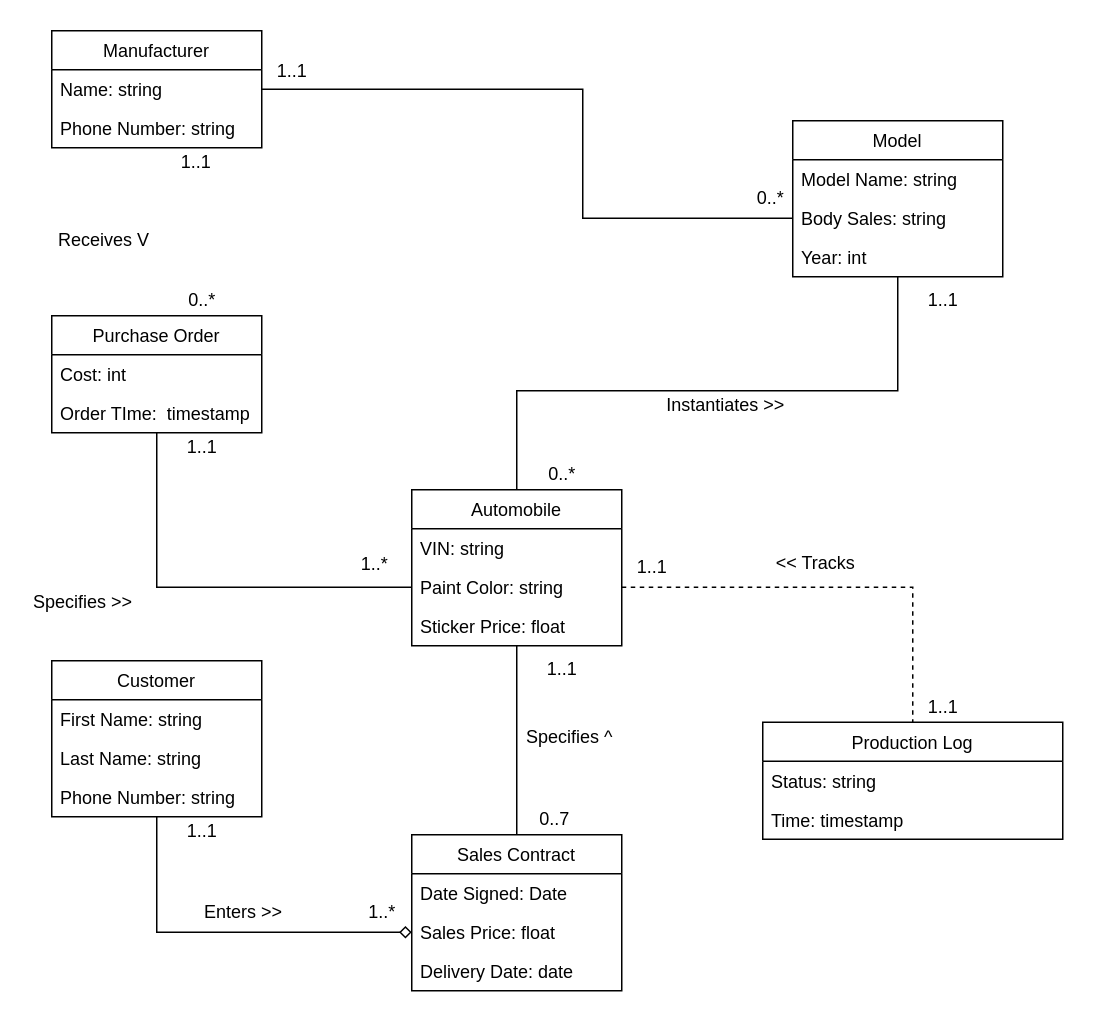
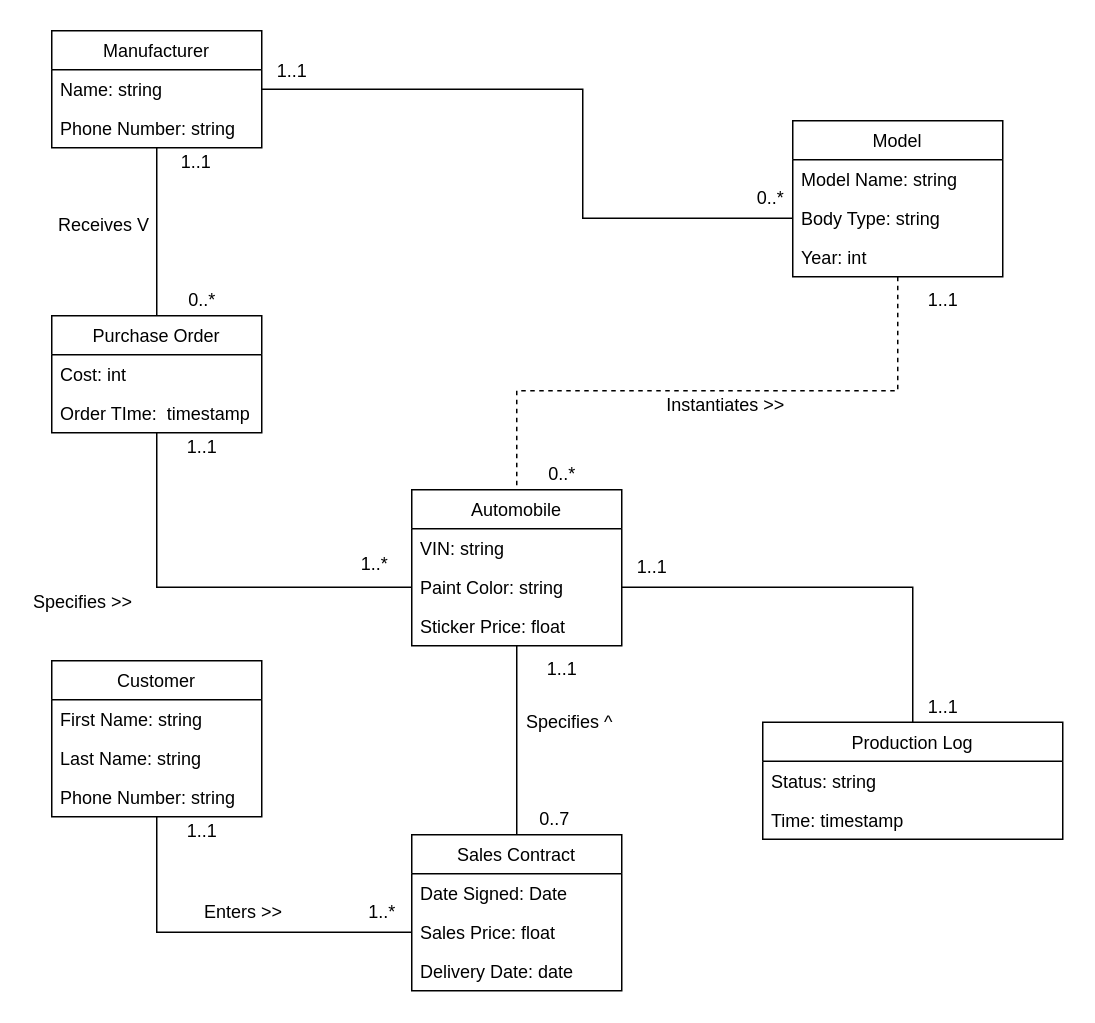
  <mxCell id="0" />
  <mxCell id="1" parent="0" />
- <mxCell id="2" style="rounded=0;orthogonalLoop=1;jettySize=auto;html=1;entryX=0.5;entryY=0;entryDx=0;entryDy=0;verticalAlign=middle;endArrow=none;endFill=0;edgeStyle=orthogonalEdgeStyle;" parent="1" source="3" target="8" edge="1"><mxGeometry relative="1" as="geometry"><Array as="points"><mxPoint x="598" y="260" /><mxPoint x="344" y="260" /></Array></mxGeometry></mxCell>
+ <mxCell id="2" style="rounded=0;orthogonalLoop=1;jettySize=auto;html=1;entryX=0.5;entryY=0;entryDx=0;entryDy=0;verticalAlign=middle;endArrow=none;endFill=0;edgeStyle=orthogonalEdgeStyle;dashed=1;" parent="1" source="3" target="8" edge="1"><mxGeometry relative="1" as="geometry"><Array as="points"><mxPoint x="598" y="260" /><mxPoint x="344" y="260" /></Array></mxGeometry></mxCell>
  <mxCell id="3" value="Model" style="swimlane;fontStyle=0;childLayout=stackLayout;horizontal=1;startSize=26;fillColor=none;horizontalStack=0;resizeParent=1;resizeParentMax=0;resizeLast=0;collapsible=1;marginBottom=0;" parent="1" vertex="1"><mxGeometry x="528" y="80" width="140" height="104" as="geometry" /></mxCell>
  <mxCell id="4" value="Model Name: string" style="text;strokeColor=none;fillColor=none;align=left;verticalAlign=top;spacingLeft=4;spacingRight=4;overflow=hidden;rotatable=0;points=[[0,0.5],[1,0.5]];portConstraint=eastwest;" parent="3" vertex="1"><mxGeometry y="26" width="140" height="26" as="geometry" /></mxCell>
- <mxCell id="5" value="Body Sales: string" style="text;strokeColor=none;fillColor=none;align=left;verticalAlign=top;spacingLeft=4;spacingRight=4;overflow=hidden;rotatable=0;points=[[0,0.5],[1,0.5]];portConstraint=eastwest;" parent="3" vertex="1"><mxGeometry y="52" width="140" height="26" as="geometry" /></mxCell>
+ <mxCell id="5" value="Body Type: string" style="text;strokeColor=none;fillColor=none;align=left;verticalAlign=top;spacingLeft=4;spacingRight=4;overflow=hidden;rotatable=0;points=[[0,0.5],[1,0.5]];portConstraint=eastwest;" parent="3" vertex="1"><mxGeometry y="52" width="140" height="26" as="geometry" /></mxCell>
  <mxCell id="6" value="Year: int" style="text;strokeColor=none;fillColor=none;align=left;verticalAlign=top;spacingLeft=4;spacingRight=4;overflow=hidden;rotatable=0;points=[[0,0.5],[1,0.5]];portConstraint=eastwest;" parent="3" vertex="1"><mxGeometry y="78" width="140" height="26" as="geometry" /></mxCell>
  <mxCell id="7" style="edgeStyle=none;rounded=0;orthogonalLoop=1;jettySize=auto;html=1;entryX=0.5;entryY=0;entryDx=0;entryDy=0;endArrow=none;endFill=0;" parent="1" source="8" target="26" edge="1"><mxGeometry relative="1" as="geometry" /></mxCell>
  <mxCell id="8" value="Automobile" style="swimlane;fontStyle=0;childLayout=stackLayout;horizontal=1;startSize=26;fillColor=none;horizontalStack=0;resizeParent=1;resizeParentMax=0;resizeLast=0;collapsible=1;marginBottom=0;" parent="1" vertex="1"><mxGeometry x="274" y="326" width="140" height="104" as="geometry" /></mxCell>
  <mxCell id="9" value="VIN: string" style="text;strokeColor=none;fillColor=none;align=left;verticalAlign=top;spacingLeft=4;spacingRight=4;overflow=hidden;rotatable=0;points=[[0,0.5],[1,0.5]];portConstraint=eastwest;" parent="8" vertex="1"><mxGeometry y="26" width="140" height="26" as="geometry" /></mxCell>
  <mxCell id="10" value="Paint Color: string" style="text;strokeColor=none;fillColor=none;align=left;verticalAlign=top;spacingLeft=4;spacingRight=4;overflow=hidden;rotatable=0;points=[[0,0.5],[1,0.5]];portConstraint=eastwest;" parent="8" vertex="1"><mxGeometry y="52" width="140" height="26" as="geometry" /></mxCell>
  <mxCell id="11" value="Sticker Price: float" style="text;strokeColor=none;fillColor=none;align=left;verticalAlign=top;spacingLeft=4;spacingRight=4;overflow=hidden;rotatable=0;points=[[0,0.5],[1,0.5]];portConstraint=eastwest;" parent="8" vertex="1"><mxGeometry y="78" width="140" height="26" as="geometry" /></mxCell>
  <mxCell id="12" value="1..1" style="text;html=1;resizable=0;autosize=1;align=center;verticalAlign=middle;points=[];fillColor=none;strokeColor=none;rounded=0;" parent="1" vertex="1"><mxGeometry x="608" y="190" width="40" height="20" as="geometry" /></mxCell>
  <mxCell id="13" value="0..*" style="text;html=1;resizable=0;autosize=1;align=center;verticalAlign=middle;points=[];fillColor=none;strokeColor=none;rounded=0;" parent="1" vertex="1"><mxGeometry x="359" y="306" width="30" height="20" as="geometry" /></mxCell>
+ <mxCell id="14" style="edgeStyle=orthogonalEdgeStyle;rounded=0;orthogonalLoop=1;jettySize=auto;html=1;entryX=0.5;entryY=0;entryDx=0;entryDy=0;endArrow=none;endFill=0;" parent="1" source="15" target="19" edge="1"><mxGeometry relative="1" as="geometry" /></mxCell>
  <mxCell id="15" value="Manufacturer" style="swimlane;fontStyle=0;childLayout=stackLayout;horizontal=1;startSize=26;fillColor=none;horizontalStack=0;resizeParent=1;resizeParentMax=0;resizeLast=0;collapsible=1;marginBottom=0;" parent="1" vertex="1"><mxGeometry x="34" y="20" width="140" height="78" as="geometry" /></mxCell>
  <mxCell id="16" value="Name: string" style="text;strokeColor=none;fillColor=none;align=left;verticalAlign=top;spacingLeft=4;spacingRight=4;overflow=hidden;rotatable=0;points=[[0,0.5],[1,0.5]];portConstraint=eastwest;" parent="15" vertex="1"><mxGeometry y="26" width="140" height="26" as="geometry" /></mxCell>
  <mxCell id="17" value="Phone Number: string" style="text;strokeColor=none;fillColor=none;align=left;verticalAlign=top;spacingLeft=4;spacingRight=4;overflow=hidden;rotatable=0;points=[[0,0.5],[1,0.5]];portConstraint=eastwest;" parent="15" vertex="1"><mxGeometry y="52" width="140" height="26" as="geometry" /></mxCell>
  <mxCell id="18" style="edgeStyle=none;rounded=0;orthogonalLoop=1;jettySize=auto;html=1;entryX=0;entryY=0.5;entryDx=0;entryDy=0;endArrow=none;endFill=0;" parent="1" source="19" target="10" edge="1"><mxGeometry relative="1" as="geometry"><Array as="points"><mxPoint x="104" y="391" /></Array></mxGeometry></mxCell>
  <mxCell id="19" value="Purchase Order" style="swimlane;fontStyle=0;childLayout=stackLayout;horizontal=1;startSize=26;fillColor=none;horizontalStack=0;resizeParent=1;resizeParentMax=0;resizeLast=0;collapsible=1;marginBottom=0;" parent="1" vertex="1"><mxGeometry x="34" y="210" width="140" height="78" as="geometry" /></mxCell>
  <mxCell id="20" value="Cost: int" style="text;strokeColor=none;fillColor=none;align=left;verticalAlign=top;spacingLeft=4;spacingRight=4;overflow=hidden;rotatable=0;points=[[0,0.5],[1,0.5]];portConstraint=eastwest;" parent="19" vertex="1"><mxGeometry y="26" width="140" height="26" as="geometry" /></mxCell>
  <mxCell id="21" value="Order TIme:  timestamp" style="text;strokeColor=none;fillColor=none;align=left;verticalAlign=top;spacingLeft=4;spacingRight=4;overflow=hidden;rotatable=0;points=[[0,0.5],[1,0.5]];portConstraint=eastwest;" parent="19" vertex="1"><mxGeometry y="52" width="140" height="26" as="geometry" /></mxCell>
  <mxCell id="22" value="1..1" style="text;html=1;resizable=0;autosize=1;align=center;verticalAlign=middle;points=[];fillColor=none;strokeColor=none;rounded=0;" parent="1" vertex="1"><mxGeometry x="114" y="288" width="40" height="20" as="geometry" /></mxCell>
  <mxCell id="23" value="1..*" style="text;html=1;resizable=0;autosize=1;align=center;verticalAlign=middle;points=[];fillColor=none;strokeColor=none;rounded=0;" parent="1" vertex="1"><mxGeometry x="234" y="366" width="30" height="20" as="geometry" /></mxCell>
  <mxCell id="24" value="1..1" style="text;html=1;resizable=0;autosize=1;align=center;verticalAlign=middle;points=[];fillColor=none;strokeColor=none;rounded=0;" parent="1" vertex="1"><mxGeometry x="110" y="98" width="40" height="20" as="geometry" /></mxCell>
  <mxCell id="25" value="0..*" style="text;html=1;resizable=0;autosize=1;align=center;verticalAlign=middle;points=[];fillColor=none;strokeColor=none;rounded=0;" parent="1" vertex="1"><mxGeometry x="119" y="190" width="30" height="20" as="geometry" /></mxCell>
  <mxCell id="26" value="Sales Contract" style="swimlane;fontStyle=0;childLayout=stackLayout;horizontal=1;startSize=26;fillColor=none;horizontalStack=0;resizeParent=1;resizeParentMax=0;resizeLast=0;collapsible=1;marginBottom=0;" parent="1" vertex="1"><mxGeometry x="274" y="556" width="140" height="104" as="geometry" /></mxCell>
  <mxCell id="27" value="Date Signed: Date" style="text;strokeColor=none;fillColor=none;align=left;verticalAlign=top;spacingLeft=4;spacingRight=4;overflow=hidden;rotatable=0;points=[[0,0.5],[1,0.5]];portConstraint=eastwest;" parent="26" vertex="1"><mxGeometry y="26" width="140" height="26" as="geometry" /></mxCell>
  <mxCell id="28" value="Sales Price: float" style="text;strokeColor=none;fillColor=none;align=left;verticalAlign=top;spacingLeft=4;spacingRight=4;overflow=hidden;rotatable=0;points=[[0,0.5],[1,0.5]];portConstraint=eastwest;" parent="26" vertex="1"><mxGeometry y="52" width="140" height="26" as="geometry" /></mxCell>
  <mxCell id="29" value="Delivery Date: date" style="text;strokeColor=none;fillColor=none;align=left;verticalAlign=top;spacingLeft=4;spacingRight=4;overflow=hidden;rotatable=0;points=[[0,0.5],[1,0.5]];portConstraint=eastwest;" parent="26" vertex="1"><mxGeometry y="78" width="140" height="26" as="geometry" /></mxCell>
- <mxCell id="30" style="edgeStyle=none;rounded=0;orthogonalLoop=1;jettySize=auto;html=1;entryX=0;entryY=0.5;entryDx=0;entryDy=0;endArrow=diamond;endFill=0;" parent="1" source="31" target="28" edge="1"><mxGeometry relative="1" as="geometry"><Array as="points"><mxPoint x="104" y="621" /></Array></mxGeometry></mxCell>
+ <mxCell id="30" style="edgeStyle=none;rounded=0;orthogonalLoop=1;jettySize=auto;html=1;entryX=0;entryY=0.5;entryDx=0;entryDy=0;endArrow=none;endFill=0;" parent="1" source="31" target="28" edge="1"><mxGeometry relative="1" as="geometry"><Array as="points"><mxPoint x="104" y="621" /></Array></mxGeometry></mxCell>
  <mxCell id="31" value="Customer" style="swimlane;fontStyle=0;childLayout=stackLayout;horizontal=1;startSize=26;fillColor=none;horizontalStack=0;resizeParent=1;resizeParentMax=0;resizeLast=0;collapsible=1;marginBottom=0;" parent="1" vertex="1"><mxGeometry x="34" y="440" width="140" height="104" as="geometry" /></mxCell>
  <mxCell id="32" value="First Name: string" style="text;strokeColor=none;fillColor=none;align=left;verticalAlign=top;spacingLeft=4;spacingRight=4;overflow=hidden;rotatable=0;points=[[0,0.5],[1,0.5]];portConstraint=eastwest;" parent="31" vertex="1"><mxGeometry y="26" width="140" height="26" as="geometry" /></mxCell>
  <mxCell id="33" value="Last Name: string" style="text;strokeColor=none;fillColor=none;align=left;verticalAlign=top;spacingLeft=4;spacingRight=4;overflow=hidden;rotatable=0;points=[[0,0.5],[1,0.5]];portConstraint=eastwest;" parent="31" vertex="1"><mxGeometry y="52" width="140" height="26" as="geometry" /></mxCell>
  <mxCell id="34" value="Phone Number: string" style="text;strokeColor=none;fillColor=none;align=left;verticalAlign=top;spacingLeft=4;spacingRight=4;overflow=hidden;rotatable=0;points=[[0,0.5],[1,0.5]];portConstraint=eastwest;" parent="31" vertex="1"><mxGeometry y="78" width="140" height="26" as="geometry" /></mxCell>
  <mxCell id="35" value="1..1" style="text;html=1;resizable=0;autosize=1;align=center;verticalAlign=middle;points=[];fillColor=none;strokeColor=none;rounded=0;" parent="1" vertex="1"><mxGeometry x="114" y="544" width="40" height="20" as="geometry" /></mxCell>
  <mxCell id="36" value="1..*" style="text;html=1;resizable=0;autosize=1;align=center;verticalAlign=middle;points=[];fillColor=none;strokeColor=none;rounded=0;" parent="1" vertex="1"><mxGeometry x="239" y="598" width="30" height="20" as="geometry" /></mxCell>
  <mxCell id="37" value="1..1" style="text;html=1;resizable=0;autosize=1;align=center;verticalAlign=middle;points=[];fillColor=none;strokeColor=none;rounded=0;" parent="1" vertex="1"><mxGeometry x="354" y="436" width="40" height="20" as="geometry" /></mxCell>
  <mxCell id="38" value="0..7" style="text;html=1;resizable=0;autosize=1;align=center;verticalAlign=middle;points=[];fillColor=none;strokeColor=none;rounded=0;" parent="1" vertex="1"><mxGeometry x="349" y="536" width="40" height="20" as="geometry" /></mxCell>
- <mxCell id="39" value="Receives V" style="text;strokeColor=none;fillColor=none;html=1;align=center;verticalAlign=middle;whiteSpace=wrap;rounded=0;hachureGap=4;" parent="1" vertex="1"><mxGeometry x="34" y="150" width="70" height="20" as="geometry" /></mxCell>
+ <mxCell id="39" value="Receives V" style="text;strokeColor=none;fillColor=none;html=1;align=center;verticalAlign=middle;whiteSpace=wrap;rounded=0;hachureGap=4;" parent="1" vertex="1"><mxGeometry x="34" y="140" width="70" height="20" as="geometry" /></mxCell>
  <mxCell id="40" value="Specifies &amp;gt;&amp;gt;" style="text;strokeColor=none;fillColor=none;html=1;align=center;verticalAlign=middle;whiteSpace=wrap;rounded=0;hachureGap=4;" parent="1" vertex="1"><mxGeometry x="20" y="391" width="70" height="20" as="geometry" /></mxCell>
  <mxCell id="41" value="Enters &amp;gt;&amp;gt;" style="text;strokeColor=none;fillColor=none;html=1;align=center;verticalAlign=middle;whiteSpace=wrap;rounded=0;hachureGap=4;" parent="1" vertex="1"><mxGeometry x="134" y="598" width="56" height="20" as="geometry" /></mxCell>
  <mxCell id="42" value="Instantiates &amp;gt;&amp;gt;" style="text;html=1;resizable=0;autosize=1;align=center;verticalAlign=middle;points=[];fillColor=none;strokeColor=none;rounded=0;" parent="1" vertex="1"><mxGeometry x="438" y="260" width="90" height="20" as="geometry" /></mxCell>
- <mxCell id="43" value="Specifies ^" style="text;html=1;resizable=0;autosize=1;align=center;verticalAlign=middle;points=[];fillColor=none;strokeColor=none;rounded=0;" parent="1" vertex="1"><mxGeometry x="344" y="481" width="70" height="20" as="geometry" /></mxCell>
+ <mxCell id="43" value="Specifies ^" style="text;html=1;resizable=0;autosize=1;align=center;verticalAlign=middle;points=[];fillColor=none;strokeColor=none;rounded=0;" parent="1" vertex="1"><mxGeometry x="344" y="471" width="70" height="20" as="geometry" /></mxCell>
  <mxCell id="44" value="Production Log" style="swimlane;fontStyle=0;childLayout=stackLayout;horizontal=1;startSize=26;fillColor=none;horizontalStack=0;resizeParent=1;resizeParentMax=0;resizeLast=0;collapsible=1;marginBottom=0;" parent="1" vertex="1"><mxGeometry x="508" y="481" width="200" height="78" as="geometry" /></mxCell>
  <mxCell id="45" value="Status: string" style="text;strokeColor=none;fillColor=none;align=left;verticalAlign=top;spacingLeft=4;spacingRight=4;overflow=hidden;rotatable=0;points=[[0,0.5],[1,0.5]];portConstraint=eastwest;" parent="44" vertex="1"><mxGeometry y="26" width="200" height="26" as="geometry" /></mxCell>
  <mxCell id="46" value="Time: timestamp" style="text;strokeColor=none;fillColor=none;align=left;verticalAlign=top;spacingLeft=4;spacingRight=4;overflow=hidden;rotatable=0;points=[[0,0.5],[1,0.5]];portConstraint=eastwest;" parent="44" vertex="1"><mxGeometry y="52" width="200" height="26" as="geometry" /></mxCell>
- <mxCell id="47" style="edgeStyle=orthogonalEdgeStyle;rounded=0;orthogonalLoop=1;jettySize=auto;html=1;exitX=1;exitY=0.5;exitDx=0;exitDy=0;entryX=0.5;entryY=0;entryDx=0;entryDy=0;endArrow=none;endFill=0;dashed=1;" parent="1" source="10" target="44" edge="1"><mxGeometry relative="1" as="geometry" /></mxCell>
+ <mxCell id="47" style="edgeStyle=orthogonalEdgeStyle;rounded=0;orthogonalLoop=1;jettySize=auto;html=1;exitX=1;exitY=0.5;exitDx=0;exitDy=0;entryX=0.5;entryY=0;entryDx=0;entryDy=0;endArrow=none;endFill=0;" parent="1" source="10" target="44" edge="1"><mxGeometry relative="1" as="geometry" /></mxCell>
  <mxCell id="48" value="1..1" style="text;html=1;resizable=0;autosize=1;align=center;verticalAlign=middle;points=[];fillColor=none;strokeColor=none;rounded=0;" parent="1" vertex="1"><mxGeometry x="414" y="368" width="40" height="20" as="geometry" /></mxCell>
  <mxCell id="49" value="1..1" style="text;html=1;resizable=0;autosize=1;align=center;verticalAlign=middle;points=[];fillColor=none;strokeColor=none;rounded=0;" parent="1" vertex="1"><mxGeometry x="608" y="461" width="40" height="20" as="geometry" /></mxCell>
- <mxCell id="50" value="&amp;lt;&amp;lt; Tracks" style="text;html=1;resizable=0;autosize=1;align=center;verticalAlign=middle;points=[];fillColor=none;strokeColor=none;rounded=0;" parent="1" vertex="1"><mxGeometry x="508" y="365" width="70" height="20" as="geometry" /></mxCell>
  <mxCell id="51" style="edgeStyle=orthogonalEdgeStyle;rounded=0;orthogonalLoop=1;jettySize=auto;html=1;exitX=1;exitY=0.5;exitDx=0;exitDy=0;entryX=0;entryY=0.5;entryDx=0;entryDy=0;endArrow=none;endFill=0;" parent="1" source="16" target="5" edge="1"><mxGeometry relative="1" as="geometry"><Array as="points"><mxPoint x="388" y="59" /><mxPoint x="388" y="145" /></Array></mxGeometry></mxCell>
  <mxCell id="52" value="1..1" style="text;html=1;resizable=0;autosize=1;align=center;verticalAlign=middle;points=[];fillColor=none;strokeColor=none;rounded=0;" parent="1" vertex="1"><mxGeometry x="174" y="37" width="40" height="20" as="geometry" /></mxCell>
  <mxCell id="53" value="0..*" style="text;html=1;resizable=0;autosize=1;align=center;verticalAlign=middle;points=[];fillColor=none;strokeColor=none;rounded=0;" parent="1" vertex="1"><mxGeometry x="498" y="122" width="30" height="20" as="geometry" /></mxCell>
